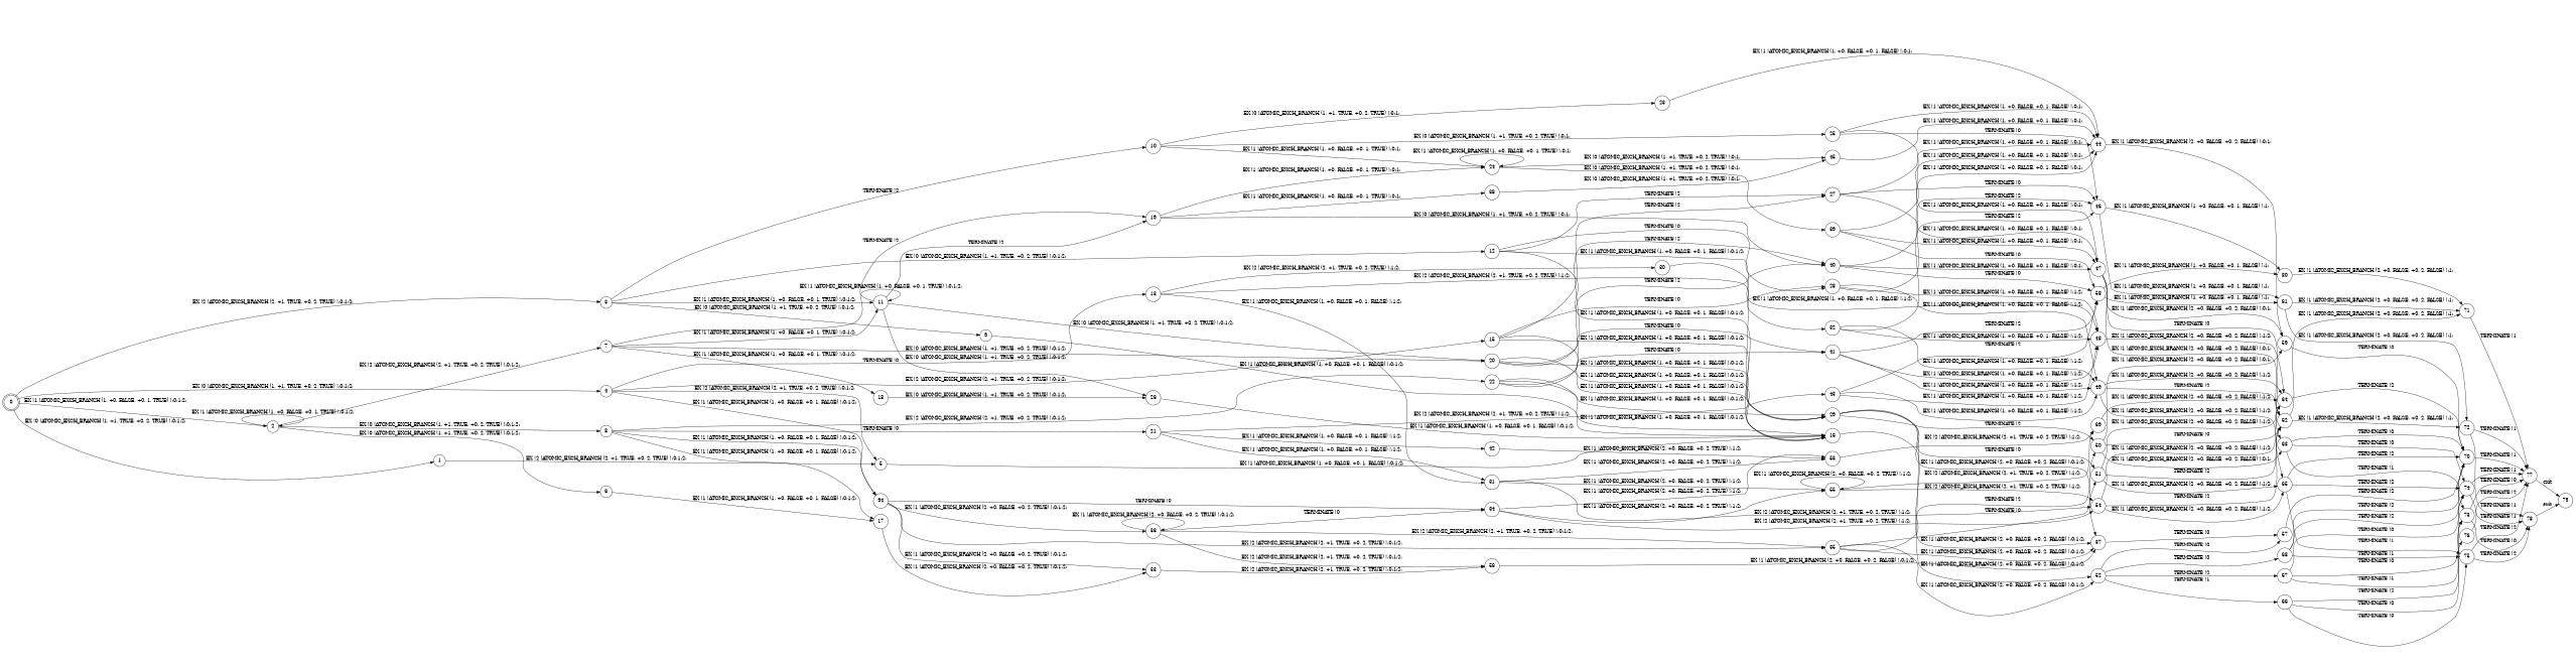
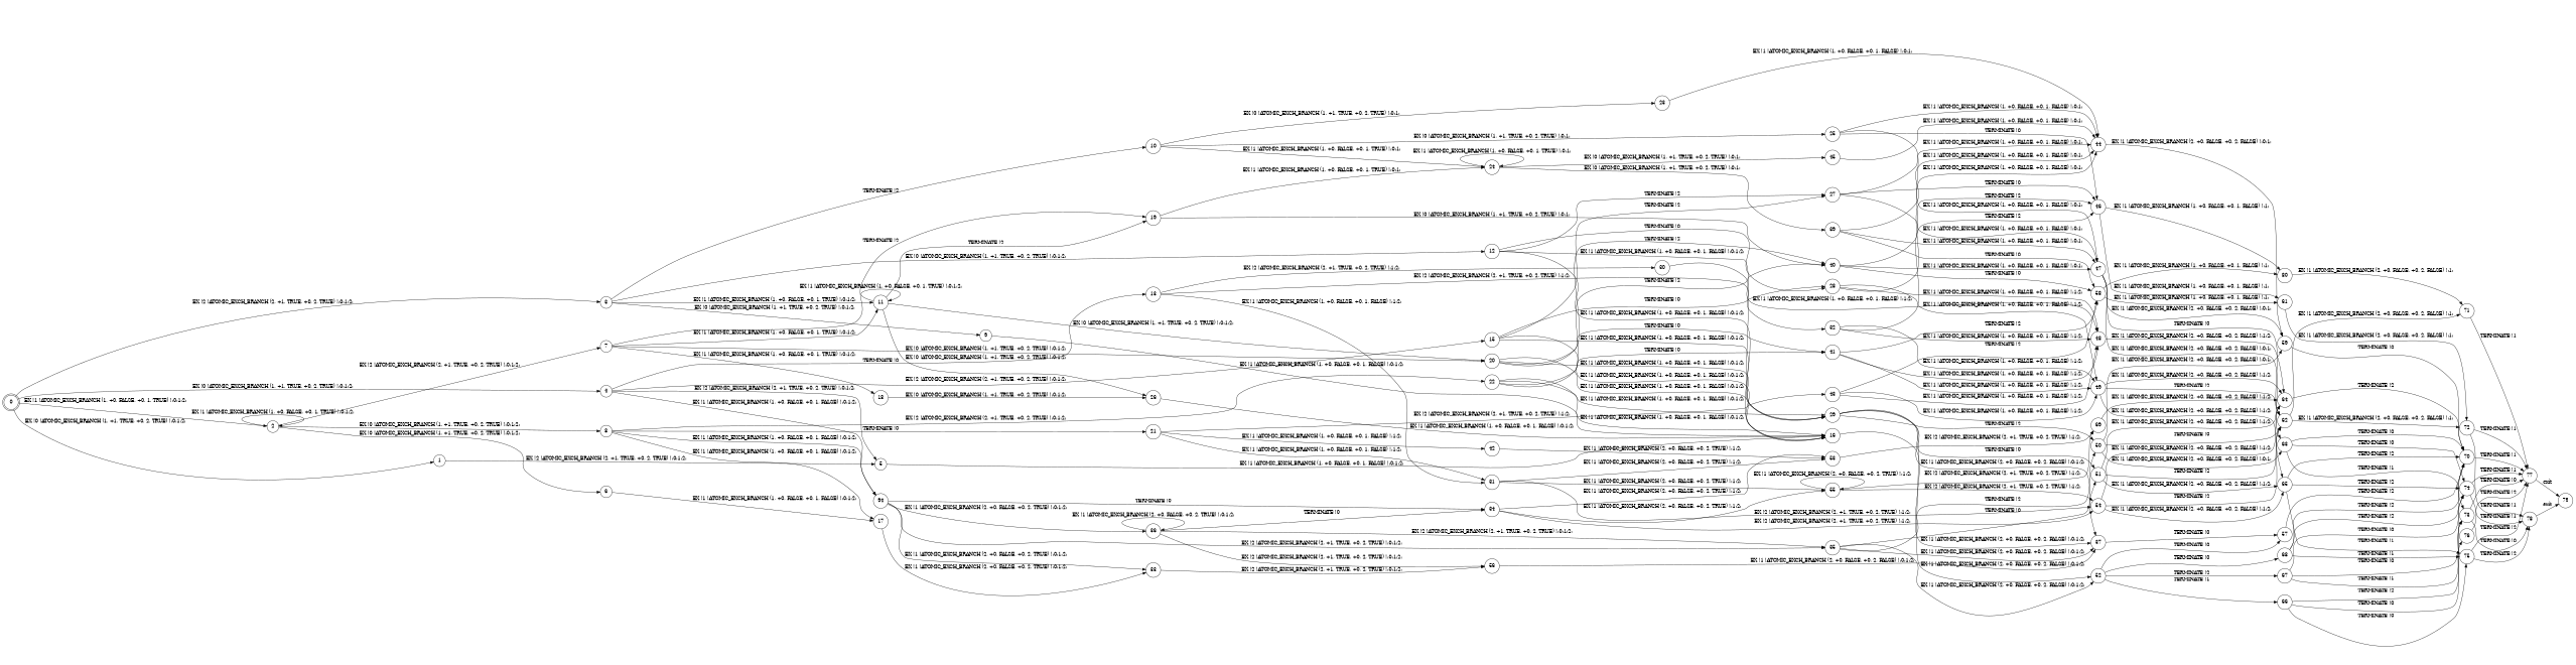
  digraph {
    rankdir=LR
    node [shape=circle]
    0 [peripheries=2]
    1
    2
    3
    4
    5
    6
    7
    8
    9
    10
    11
    12
    13
    n15 [label=94]
    15
    16
    17
    18
    19
    20
    21
    22
    23
    24
    25
    26
    27
    28
    29
    30
    31
    32
    33
    34
    35
    36
    37
-   38
    40
    41
    42
    43
    44
    39
    45
    46
    47
    48
    49
    50
    51
    52
    53
    54
    55
    56
    57
    58
    59
    n61 [label=80]
    61
    62
    63
    64
    65
    66
    67
    68
    69
    70
    71
    72
    73
    74
    75
    76
    77
    78
    79
    0 -> 1 [label="EX !0 !ATOMIC_EXCH_BRANCH (1, +1, TRUE, +0, 2, TRUE) !:0:1:2:"]
    0 -> 2 [label="EX !1 !ATOMIC_EXCH_BRANCH (1, +0, FALSE, +0, 1, TRUE) !:0:1:2:"]
    0 -> 3 [label="EX !2 !ATOMIC_EXCH_BRANCH (2, +1, TRUE, +0, 2, TRUE) !:0:1:2:"]
    0 -> 4 [label="EX !0 !ATOMIC_EXCH_BRANCH (1, +1, TRUE, +0, 2, TRUE) !:0:1:2:"]
    1 -> 5 [label="EX !2 !ATOMIC_EXCH_BRANCH (2, +1, TRUE, +0, 2, TRUE) !:0:1:2:"]
    2 -> 2 [label="EX !1 !ATOMIC_EXCH_BRANCH (1, +0, FALSE, +0, 1, TRUE) !:0:1:2:"]
    2 -> 6 [label="EX !0 !ATOMIC_EXCH_BRANCH (1, +1, TRUE, +0, 2, TRUE) !:0:1:2:"]
    2 -> 7 [label="EX !2 !ATOMIC_EXCH_BRANCH (2, +1, TRUE, +0, 2, TRUE) !:0:1:2:"]
    2 -> 8 [label="EX !0 !ATOMIC_EXCH_BRANCH (1, +1, TRUE, +0, 2, TRUE) !:0:1:2:"]
    3 -> 9 [label="EX !0 !ATOMIC_EXCH_BRANCH (1, +1, TRUE, +0, 2, TRUE) !:0:1:2:"]
    3 -> 10 [label="TERMINATE !2"]
    3 -> 11 [label="EX !1 !ATOMIC_EXCH_BRANCH (1, +0, FALSE, +0, 1, TRUE) !:0:1:2:"]
    3 -> 12 [label="EX !0 !ATOMIC_EXCH_BRANCH (1, +1, TRUE, +0, 2, TRUE) !:0:1:2:"]
    4 -> 5 [label="EX !2 !ATOMIC_EXCH_BRANCH (2, +1, TRUE, +0, 2, TRUE) !:0:1:2:"]
    4 -> 13 [label="TERMINATE !0"]
    4 -> n15 [label="EX !1 !ATOMIC_EXCH_BRANCH (1, +0, FALSE, +0, 1, FALSE) !:0:1:2:"]
    4 -> 15 [label="EX !2 !ATOMIC_EXCH_BRANCH (2, +1, TRUE, +0, 2, TRUE) !:0:1:2:"]
    5 -> 16 [label="EX !1 !ATOMIC_EXCH_BRANCH (1, +0, FALSE, +0, 1, FALSE) !:0:1:2:"]
    6 -> 17 [label="EX !1 !ATOMIC_EXCH_BRANCH (1, +0, FALSE, +0, 1, FALSE) !:0:1:2:"]
    7 -> 11 [label="EX !1 !ATOMIC_EXCH_BRANCH (1, +0, FALSE, +0, 1, TRUE) !:0:1:2:"]
    7 -> 18 [label="EX !1 !ATOMIC_EXCH_BRANCH (1, +0, FALSE, +0, 1, TRUE) !:0:1:2:"]
    7 -> 19 [label="TERMINATE !2"]
    7 -> 20 [label="EX !0 !ATOMIC_EXCH_BRANCH (1, +1, TRUE, +0, 2, TRUE) !:0:1:2:"]
    8 -> n15 [label="EX !1 !ATOMIC_EXCH_BRANCH (1, +0, FALSE, +0, 1, FALSE) !:0:1:2:"]
    8 -> 17 [label="EX !1 !ATOMIC_EXCH_BRANCH (1, +0, FALSE, +0, 1, FALSE) !:0:1:2:"]
    8 -> 21 [label="TERMINATE !0"]
    8 -> 22 [label="EX !2 !ATOMIC_EXCH_BRANCH (2, +1, TRUE, +0, 2, TRUE) !:0:1:2:"]
    9 -> 16 [label="EX !1 !ATOMIC_EXCH_BRANCH (1, +0, FALSE, +0, 1, FALSE) !:0:1:2:"]
    10 -> 23 [label="EX !0 !ATOMIC_EXCH_BRANCH (1, +1, TRUE, +0, 2, TRUE) !:0:1:"]
    10 -> 24 [label="EX !1 !ATOMIC_EXCH_BRANCH (1, +0, FALSE, +0, 1, TRUE) !:0:1:"]
    10 -> 25 [label="EX !0 !ATOMIC_EXCH_BRANCH (1, +1, TRUE, +0, 2, TRUE) !:0:1:"]
    11 -> 11 [label="EX !1 !ATOMIC_EXCH_BRANCH (1, +0, FALSE, +0, 1, TRUE) !:0:1:2:"]
    11 -> 19 [label="TERMINATE !2"]
    11 -> 20 [label="EX !0 !ATOMIC_EXCH_BRANCH (1, +1, TRUE, +0, 2, TRUE) !:0:1:2:"]
    11 -> 26 [label="EX !0 !ATOMIC_EXCH_BRANCH (1, +1, TRUE, +0, 2, TRUE) !:0:1:2:"]
    12 -> 16 [label="EX !1 !ATOMIC_EXCH_BRANCH (1, +0, FALSE, +0, 1, FALSE) !:0:1:2:"]
    12 -> 27 [label="TERMINATE !2"]
    12 -> 28 [label="TERMINATE !0"]
    12 -> 29 [label="EX !1 !ATOMIC_EXCH_BRANCH (1, +0, FALSE, +0, 1, FALSE) !:0:1:2:"]
    13 -> 30 [label="EX !2 !ATOMIC_EXCH_BRANCH (2, +1, TRUE, +0, 2, TRUE) !:1:2:"]
    13 -> 31 [label="EX !1 !ATOMIC_EXCH_BRANCH (1, +0, FALSE, +0, 1, FALSE) !:1:2:"]
    13 -> 32 [label="EX !2 !ATOMIC_EXCH_BRANCH (2, +1, TRUE, +0, 2, TRUE) !:1:2:"]
    n15 -> 33 [label="EX !1 !ATOMIC_EXCH_BRANCH (2, +0, FALSE, +0, 2, TRUE) !:0:1:2:"]
    n15 -> 34 [label="TERMINATE !0"]
    n15 -> 35 [label="EX !2 !ATOMIC_EXCH_BRANCH (2, +1, TRUE, +0, 2, TRUE) !:0:1:2:"]
    n15 -> 36 [label="EX !1 !ATOMIC_EXCH_BRANCH (2, +0, FALSE, +0, 2, TRUE) !:0:1:2:"]
    15 -> 16 [label="EX !1 !ATOMIC_EXCH_BRANCH (1, +0, FALSE, +0, 1, FALSE) !:0:1:2:"]
    15 -> 27 [label="TERMINATE !2"]
    15 -> 28 [label="TERMINATE !0"]
    15 -> 29 [label="EX !1 !ATOMIC_EXCH_BRANCH (1, +0, FALSE, +0, 1, FALSE) !:0:1:2:"]
    16 -> 37 [label="EX !1 !ATOMIC_EXCH_BRANCH (2, +0, FALSE, +0, 2, FALSE) !:0:1:2:"]
    17 -> 33 [label="EX !1 !ATOMIC_EXCH_BRANCH (2, +0, FALSE, +0, 2, TRUE) !:0:1:2:"]
    18 -> 26 [label="EX !0 !ATOMIC_EXCH_BRANCH (1, +1, TRUE, +0, 2, TRUE) !:0:1:2:"]
    19 -> 24 [label="EX !1 !ATOMIC_EXCH_BRANCH (1, +0, FALSE, +0, 1, TRUE) !:0:1:"]
-   19 -> 38 [label="EX !1 !ATOMIC_EXCH_BRANCH (1, +0, FALSE, +0, 1, TRUE) !:0:1:"]
    19 -> 40 [label="EX !0 !ATOMIC_EXCH_BRANCH (1, +1, TRUE, +0, 2, TRUE) !:0:1:"]
    20 -> 16 [label="EX !1 !ATOMIC_EXCH_BRANCH (1, +0, FALSE, +0, 1, FALSE) !:0:1:2:"]
    20 -> 29 [label="EX !1 !ATOMIC_EXCH_BRANCH (1, +0, FALSE, +0, 1, FALSE) !:0:1:2:"]
    20 -> 40 [label="TERMINATE !2"]
    20 -> 41 [label="TERMINATE !0"]
    21 -> 31 [label="EX !1 !ATOMIC_EXCH_BRANCH (1, +0, FALSE, +0, 1, FALSE) !:1:2:"]
    21 -> 42 [label="EX !1 !ATOMIC_EXCH_BRANCH (1, +0, FALSE, +0, 1, FALSE) !:1:2:"]
    21 -> 43 [label="EX !2 !ATOMIC_EXCH_BRANCH (2, +1, TRUE, +0, 2, TRUE) !:1:2:"]
    22 -> 16 [label="EX !1 !ATOMIC_EXCH_BRANCH (1, +0, FALSE, +0, 1, FALSE) !:0:1:2:"]
    22 -> 29 [label="EX !1 !ATOMIC_EXCH_BRANCH (1, +0, FALSE, +0, 1, FALSE) !:0:1:2:"]
    22 -> 40 [label="TERMINATE !2"]
    22 -> 41 [label="TERMINATE !0"]
    23 -> 44 [label="EX !1 !ATOMIC_EXCH_BRANCH (1, +0, FALSE, +0, 1, FALSE) !:0:1:"]
    24 -> 24 [label="EX !1 !ATOMIC_EXCH_BRANCH (1, +0, FALSE, +0, 1, TRUE) !:0:1:"]
    24 -> 39 [label="EX !0 !ATOMIC_EXCH_BRANCH (1, +1, TRUE, +0, 2, TRUE) !:0:1:"]
    24 -> 45 [label="EX !0 !ATOMIC_EXCH_BRANCH (1, +1, TRUE, +0, 2, TRUE) !:0:1:"]
    25 -> 44 [label="EX !1 !ATOMIC_EXCH_BRANCH (1, +0, FALSE, +0, 1, FALSE) !:0:1:"]
    25 -> 46 [label="TERMINATE !0"]
    25 -> 47 [label="EX !1 !ATOMIC_EXCH_BRANCH (1, +0, FALSE, +0, 1, FALSE) !:0:1:"]
    26 -> 16 [label="EX !1 !ATOMIC_EXCH_BRANCH (1, +0, FALSE, +0, 1, FALSE) !:0:1:2:"]
    27 -> 44 [label="EX !1 !ATOMIC_EXCH_BRANCH (1, +0, FALSE, +0, 1, FALSE) !:0:1:"]
    27 -> 46 [label="TERMINATE !0"]
    27 -> 47 [label="EX !1 !ATOMIC_EXCH_BRANCH (1, +0, FALSE, +0, 1, FALSE) !:0:1:"]
    28 -> 46 [label="TERMINATE !2"]
    28 -> 48 [label="EX !1 !ATOMIC_EXCH_BRANCH (1, +0, FALSE, +0, 1, FALSE) !:1:2:"]
    28 -> 49 [label="EX !1 !ATOMIC_EXCH_BRANCH (1, +0, FALSE, +0, 1, FALSE) !:1:2:"]
    29 -> 37 [label="EX !1 !ATOMIC_EXCH_BRANCH (2, +0, FALSE, +0, 2, FALSE) !:0:1:2:"]
    29 -> 50 [label="TERMINATE !2"]
    29 -> 51 [label="TERMINATE !0"]
    29 -> 52 [label="EX !1 !ATOMIC_EXCH_BRANCH (2, +0, FALSE, +0, 2, FALSE) !:0:1:2:"]
    30 -> 48 [label="EX !1 !ATOMIC_EXCH_BRANCH (1, +0, FALSE, +0, 1, FALSE) !:1:2:"]
    31 -> 53 [label="EX !1 !ATOMIC_EXCH_BRANCH (2, +0, FALSE, +0, 2, TRUE) !:1:2:"]
    31 -> 54 [label="EX !2 !ATOMIC_EXCH_BRANCH (2, +1, TRUE, +0, 2, TRUE) !:1:2:"]
    31 -> 55 [label="EX !1 !ATOMIC_EXCH_BRANCH (2, +0, FALSE, +0, 2, TRUE) !:1:2:"]
    32 -> 46 [label="TERMINATE !2"]
    32 -> 48 [label="EX !1 !ATOMIC_EXCH_BRANCH (1, +0, FALSE, +0, 1, FALSE) !:1:2:"]
    32 -> 49 [label="EX !1 !ATOMIC_EXCH_BRANCH (1, +0, FALSE, +0, 1, FALSE) !:1:2:"]
    33 -> 56 [label="EX !2 !ATOMIC_EXCH_BRANCH (2, +1, TRUE, +0, 2, TRUE) !:0:1:2:"]
    34 -> 53 [label="EX !1 !ATOMIC_EXCH_BRANCH (2, +0, FALSE, +0, 2, TRUE) !:1:2:"]
    34 -> 54 [label="EX !2 !ATOMIC_EXCH_BRANCH (2, +1, TRUE, +0, 2, TRUE) !:1:2:"]
    34 -> 55 [label="EX !1 !ATOMIC_EXCH_BRANCH (2, +0, FALSE, +0, 2, TRUE) !:1:2:"]
    35 -> 37 [label="EX !1 !ATOMIC_EXCH_BRANCH (2, +0, FALSE, +0, 2, FALSE) !:0:1:2:"]
    35 -> 50 [label="TERMINATE !2"]
    35 -> 51 [label="TERMINATE !0"]
    35 -> 52 [label="EX !1 !ATOMIC_EXCH_BRANCH (2, +0, FALSE, +0, 2, FALSE) !:0:1:2:"]
    36 -> 34 [label="TERMINATE !0"]
    36 -> 35 [label="EX !2 !ATOMIC_EXCH_BRANCH (2, +1, TRUE, +0, 2, TRUE) !:0:1:2:"]
    36 -> 36 [label="EX !1 !ATOMIC_EXCH_BRANCH (2, +0, FALSE, +0, 2, TRUE) !:0:1:2:"]
    36 -> 56 [label="EX !2 !ATOMIC_EXCH_BRANCH (2, +1, TRUE, +0, 2, TRUE) !:0:1:2:"]
    37 -> 57 [label="TERMINATE !0"]
-   38 -> 45 [label="EX !0 !ATOMIC_EXCH_BRANCH (1, +1, TRUE, +0, 2, TRUE) !:0:1:"]
    40 -> 44 [label="EX !1 !ATOMIC_EXCH_BRANCH (1, +0, FALSE, +0, 1, FALSE) !:0:1:"]
    40 -> 47 [label="EX !1 !ATOMIC_EXCH_BRANCH (1, +0, FALSE, +0, 1, FALSE) !:0:1:"]
    40 -> 58 [label="TERMINATE !0"]
    41 -> 48 [label="EX !1 !ATOMIC_EXCH_BRANCH (1, +0, FALSE, +0, 1, FALSE) !:1:2:"]
    41 -> 49 [label="EX !1 !ATOMIC_EXCH_BRANCH (1, +0, FALSE, +0, 1, FALSE) !:1:2:"]
    41 -> 58 [label="TERMINATE !2"]
    42 -> 53 [label="EX !1 !ATOMIC_EXCH_BRANCH (2, +0, FALSE, +0, 2, TRUE) !:1:2:"]
    43 -> 48 [label="EX !1 !ATOMIC_EXCH_BRANCH (1, +0, FALSE, +0, 1, FALSE) !:1:2:"]
    43 -> 49 [label="EX !1 !ATOMIC_EXCH_BRANCH (1, +0, FALSE, +0, 1, FALSE) !:1:2:"]
    43 -> 58 [label="TERMINATE !2"]
    44 -> 59 [label="EX !1 !ATOMIC_EXCH_BRANCH (2, +0, FALSE, +0, 2, FALSE) !:0:1:"]
    39 -> 44 [label="EX !1 !ATOMIC_EXCH_BRANCH (1, +0, FALSE, +0, 1, FALSE) !:0:1:"]
    39 -> 47 [label="EX !1 !ATOMIC_EXCH_BRANCH (1, +0, FALSE, +0, 1, FALSE) !:0:1:"]
    39 -> 58 [label="TERMINATE !0"]
    45 -> 44 [label="EX !1 !ATOMIC_EXCH_BRANCH (1, +0, FALSE, +0, 1, FALSE) !:0:1:"]
    46 -> n61 [label="EX !1 !ATOMIC_EXCH_BRANCH (1, +0, FALSE, +0, 1, FALSE) !:1:"]
    46 -> 61 [label="EX !1 !ATOMIC_EXCH_BRANCH (1, +0, FALSE, +0, 1, FALSE) !:1:"]
    47 -> 59 [label="EX !1 !ATOMIC_EXCH_BRANCH (2, +0, FALSE, +0, 2, FALSE) !:0:1:"]
    47 -> 62 [label="TERMINATE !0"]
    47 -> 63 [label="EX !1 !ATOMIC_EXCH_BRANCH (2, +0, FALSE, +0, 2, FALSE) !:0:1:"]
    48 -> 64 [label="EX !1 !ATOMIC_EXCH_BRANCH (2, +0, FALSE, +0, 2, FALSE) !:1:2:"]
    49 -> 62 [label="TERMINATE !2"]
    49 -> 64 [label="EX !1 !ATOMIC_EXCH_BRANCH (2, +0, FALSE, +0, 2, FALSE) !:1:2:"]
    49 -> 65 [label="EX !1 !ATOMIC_EXCH_BRANCH (2, +0, FALSE, +0, 2, FALSE) !:1:2:"]
    50 -> 59 [label="EX !1 !ATOMIC_EXCH_BRANCH (2, +0, FALSE, +0, 2, FALSE) !:0:1:"]
    50 -> 62 [label="TERMINATE !0"]
    50 -> 63 [label="EX !1 !ATOMIC_EXCH_BRANCH (2, +0, FALSE, +0, 2, FALSE) !:0:1:"]
    51 -> 62 [label="TERMINATE !2"]
    51 -> 64 [label="EX !1 !ATOMIC_EXCH_BRANCH (2, +0, FALSE, +0, 2, FALSE) !:1:2:"]
    51 -> 65 [label="EX !1 !ATOMIC_EXCH_BRANCH (2, +0, FALSE, +0, 2, FALSE) !:1:2:"]
    52 -> 57 [label="TERMINATE !0"]
    52 -> 66 [label="TERMINATE !1"]
    52 -> 67 [label="TERMINATE !2"]
    52 -> 68 [label="TERMINATE !0"]
    53 -> 69 [label="EX !2 !ATOMIC_EXCH_BRANCH (2, +1, TRUE, +0, 2, TRUE) !:1:2:"]
    54 -> 62 [label="TERMINATE !2"]
    54 -> 64 [label="EX !1 !ATOMIC_EXCH_BRANCH (2, +0, FALSE, +0, 2, FALSE) !:1:2:"]
    54 -> 65 [label="EX !1 !ATOMIC_EXCH_BRANCH (2, +0, FALSE, +0, 2, FALSE) !:1:2:"]
    55 -> 54 [label="EX !2 !ATOMIC_EXCH_BRANCH (2, +1, TRUE, +0, 2, TRUE) !:1:2:"]
    55 -> 55 [label="EX !1 !ATOMIC_EXCH_BRANCH (2, +0, FALSE, +0, 2, TRUE) !:1:2:"]
    55 -> 69 [label="EX !2 !ATOMIC_EXCH_BRANCH (2, +1, TRUE, +0, 2, TRUE) !:1:2:"]
    56 -> 37 [label="EX !1 !ATOMIC_EXCH_BRANCH (2, +0, FALSE, +0, 2, FALSE) !:0:1:2:"]
    57 -> 70 [label="TERMINATE !2"]
    58 -> n61 [label="EX !1 !ATOMIC_EXCH_BRANCH (1, +0, FALSE, +0, 1, FALSE) !:1:"]
    58 -> 61 [label="EX !1 !ATOMIC_EXCH_BRANCH (1, +0, FALSE, +0, 1, FALSE) !:1:"]
    59 -> 70 [label="TERMINATE !0"]
    n61 -> 71 [label="EX !1 !ATOMIC_EXCH_BRANCH (2, +0, FALSE, +0, 2, FALSE) !:1:"]
-   61 -> 71 [label="EX !1 !ATOMIC_EXCH_BRANCH (2, +0, FALSE, +0, 2, FALSE) !:1:"]
    61 -> 72 [label="EX !1 !ATOMIC_EXCH_BRANCH (2, +0, FALSE, +0, 2, FALSE) !:1:"]
    62 -> 71 [label="EX !1 !ATOMIC_EXCH_BRANCH (2, +0, FALSE, +0, 2, FALSE) !:1:"]
    62 -> 72 [label="EX !1 !ATOMIC_EXCH_BRANCH (2, +0, FALSE, +0, 2, FALSE) !:1:"]
    63 -> 70 [label="TERMINATE !0"]
    63 -> 73 [label="TERMINATE !1"]
    63 -> 74 [label="TERMINATE !0"]
    64 -> 70 [label="TERMINATE !2"]
    65 -> 70 [label="TERMINATE !2"]
    65 -> 74 [label="TERMINATE !2"]
    65 -> 75 [label="TERMINATE !1"]
    66 -> 73 [label="TERMINATE !2"]
    66 -> 75 [label="TERMINATE !0"]
    66 -> 76 [label="TERMINATE !0"]
    67 -> 70 [label="TERMINATE !0"]
    67 -> 73 [label="TERMINATE !1"]
    67 -> 74 [label="TERMINATE !0"]
    68 -> 70 [label="TERMINATE !2"]
    68 -> 74 [label="TERMINATE !2"]
    68 -> 75 [label="TERMINATE !1"]
    69 -> 64 [label="EX !1 !ATOMIC_EXCH_BRANCH (2, +0, FALSE, +0, 2, FALSE) !:1:2:"]
    70 -> 77 [label="TERMINATE !1"]
    71 -> 77 [label="TERMINATE !1"]
    72 -> 77 [label="TERMINATE !1"]
    72 -> 78 [label="TERMINATE !1"]
    73 -> 77 [label="TERMINATE !0"]
    73 -> 78 [label="TERMINATE !0"]
    74 -> 77 [label="TERMINATE !1"]
    74 -> 78 [label="TERMINATE !1"]
    75 -> 77 [label="TERMINATE !2"]
    75 -> 78 [label="TERMINATE !2"]
    76 -> 77 [label="TERMINATE !2"]
    77 -> 79 [label=exit]
    78 -> 79 [label=exit]
  }
